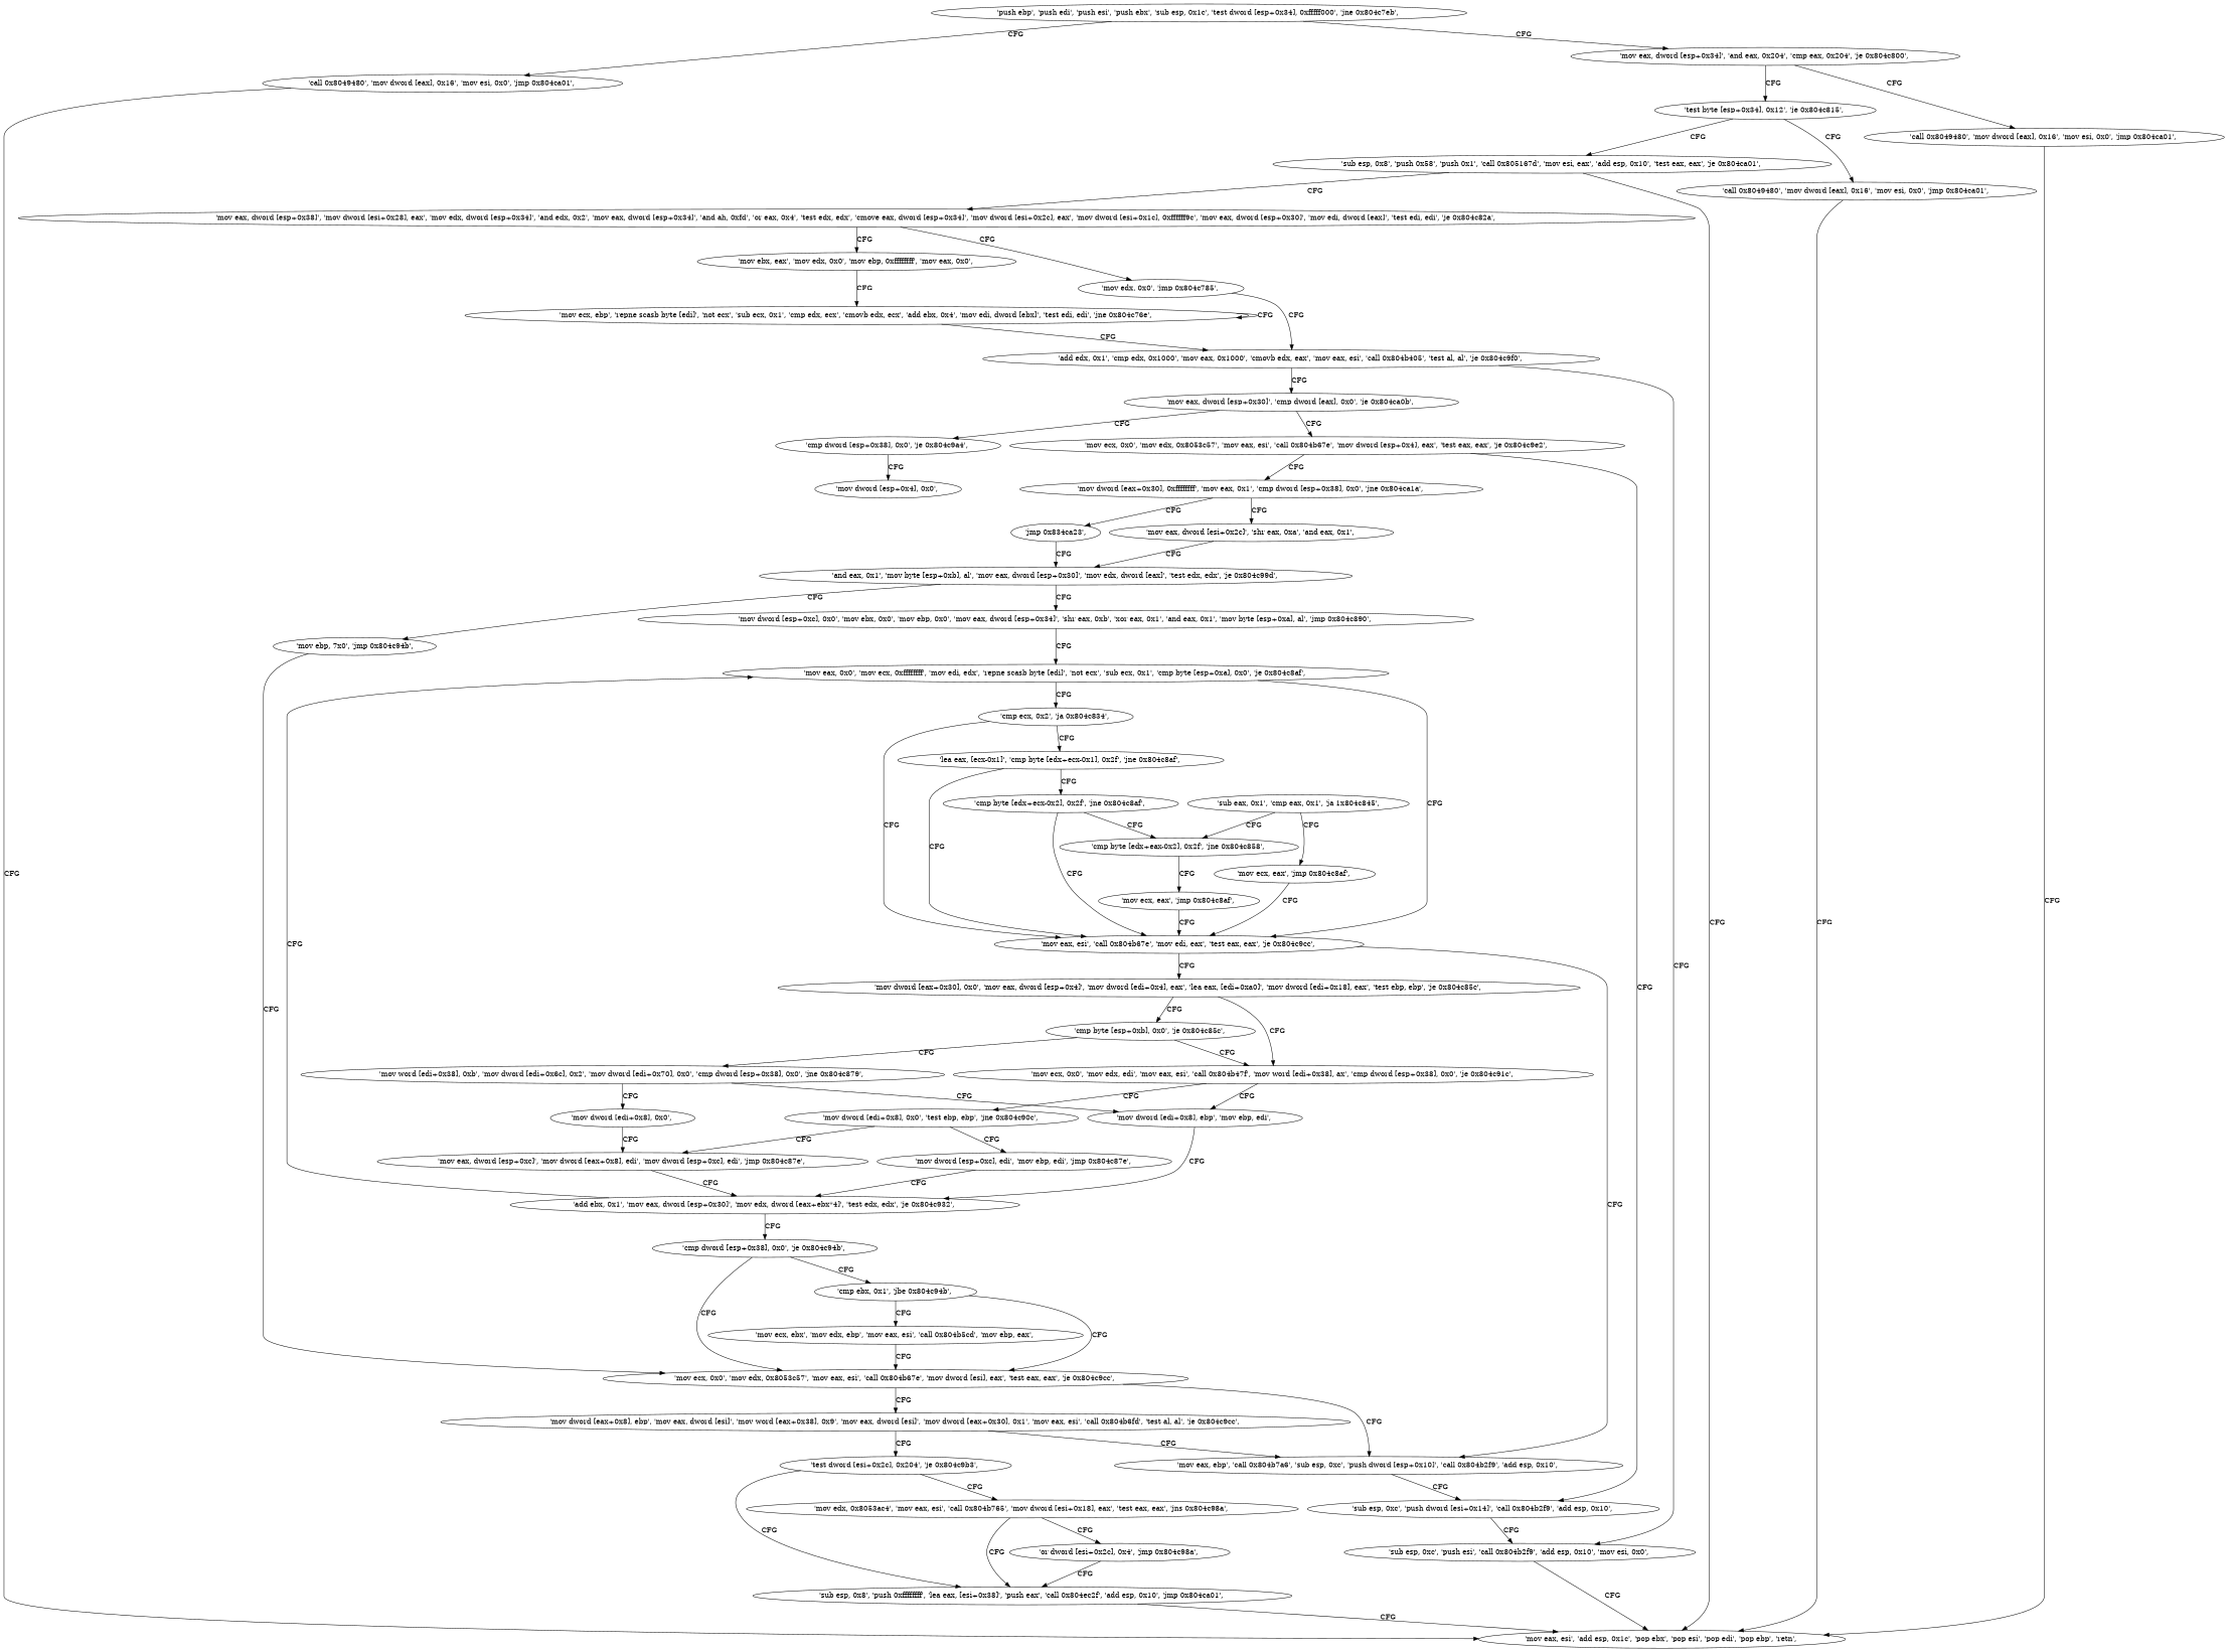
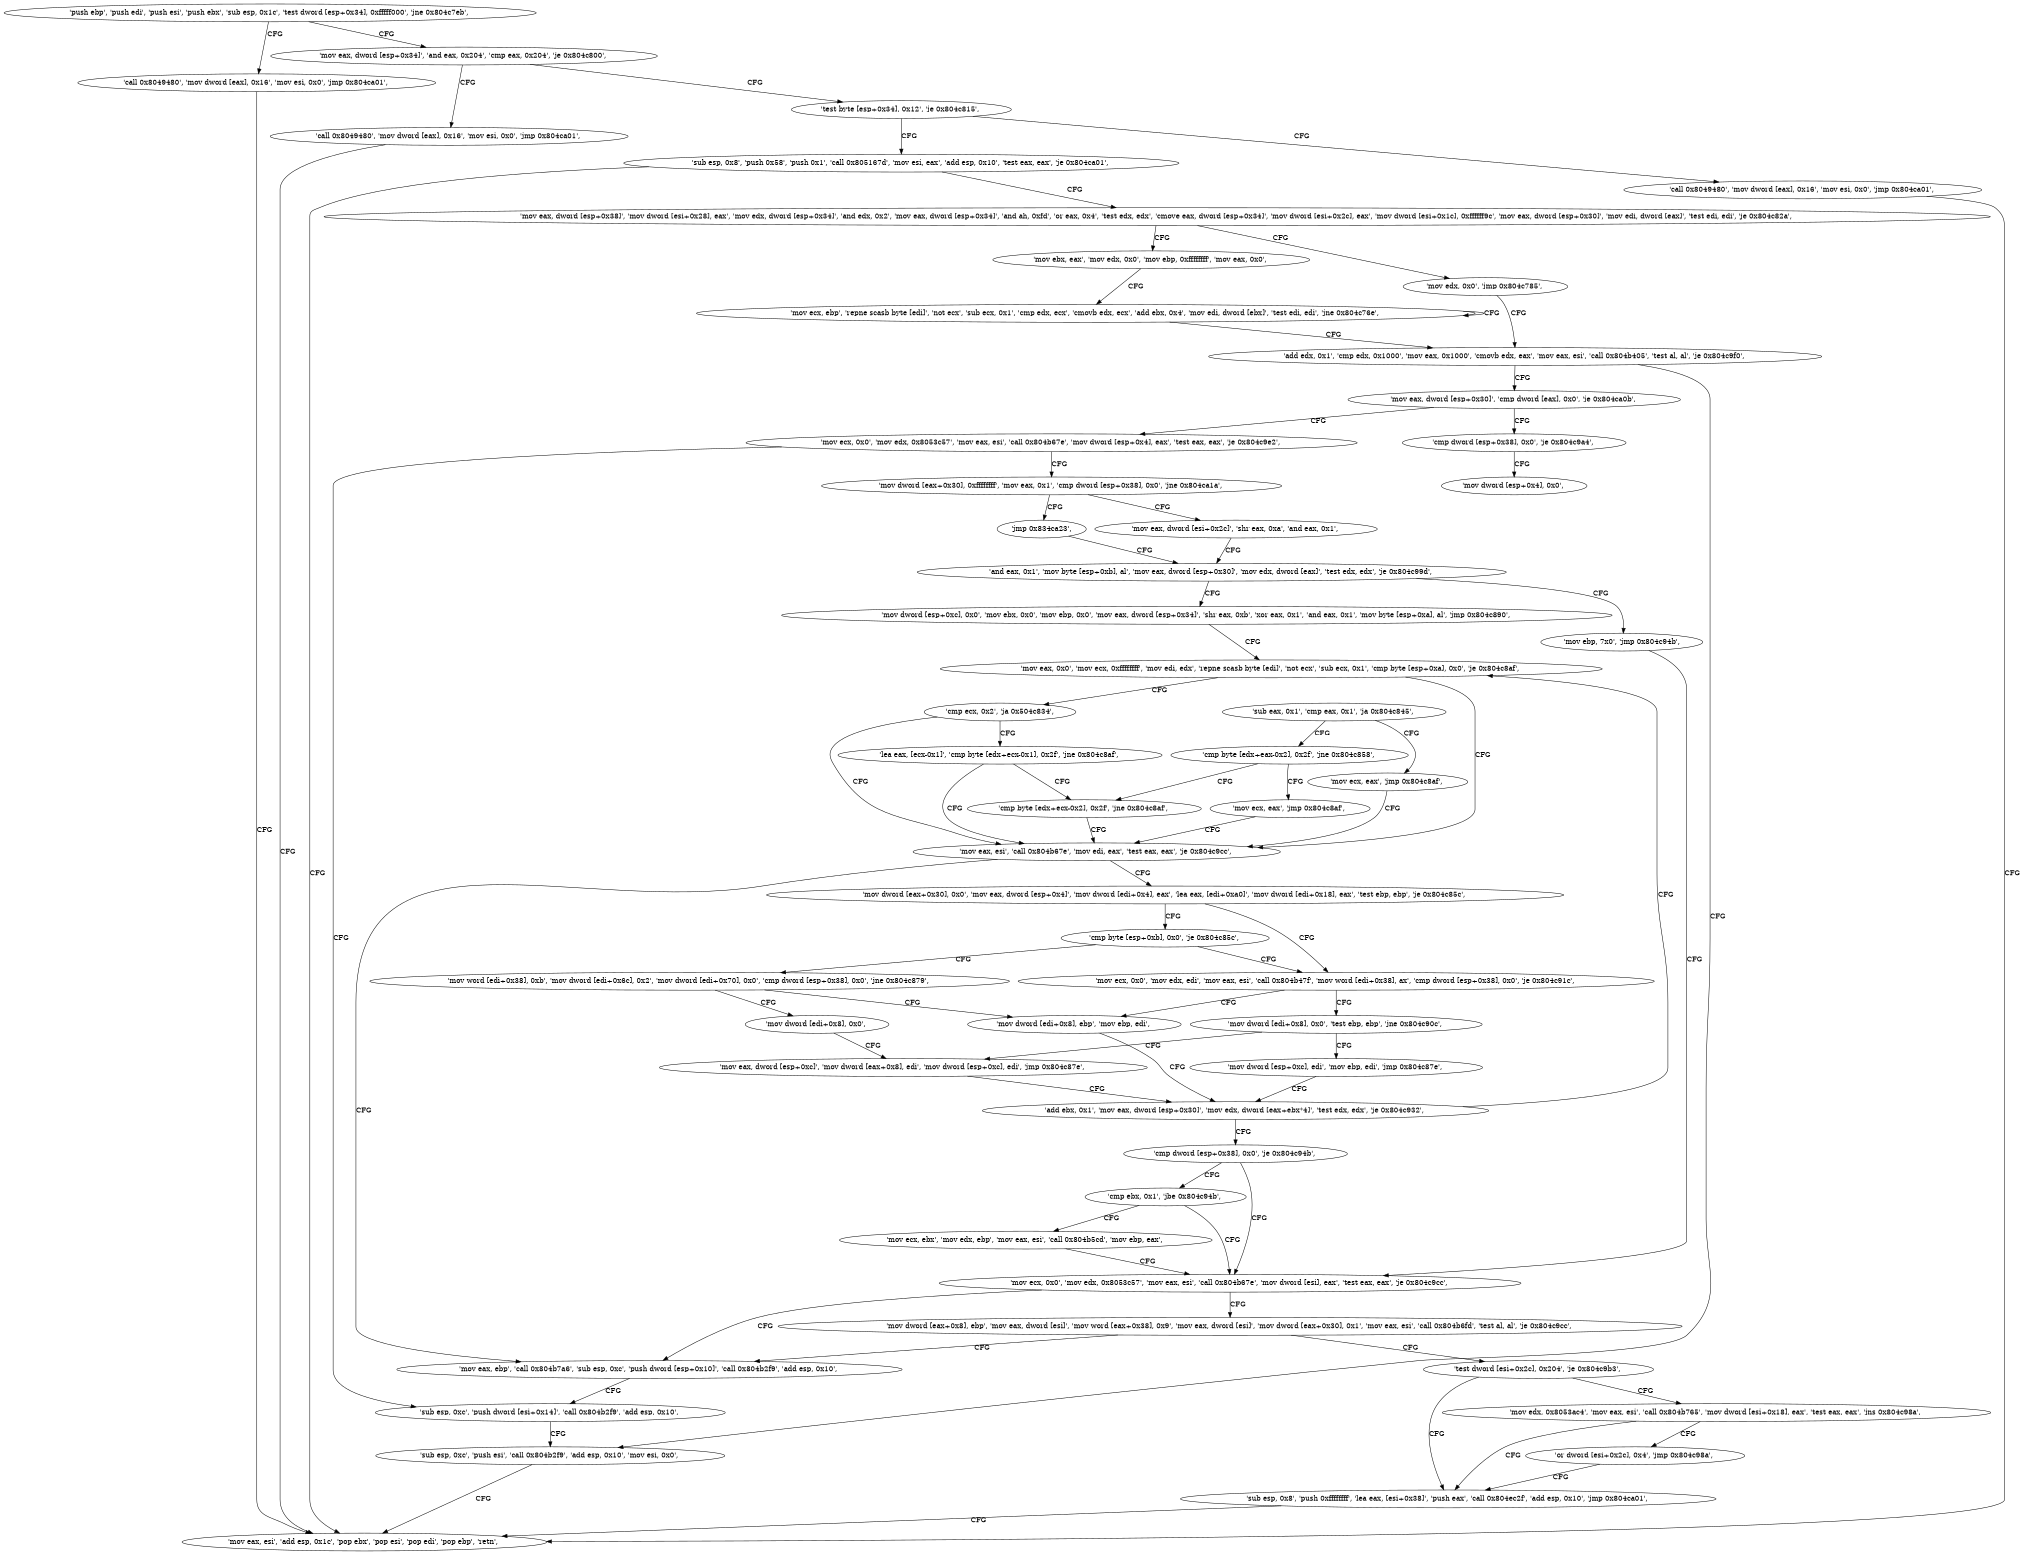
  digraph {
    n1 [label="'push ebp', 'push edi', 'push esi', 'push ebx', 'sub esp, 0x1c', 'test dword [esp+0x34], 0xfffff000', 'jne 0x804c7eb', "]
    n2 [label="'call 0x8049480', 'mov dword [eax], 0x16', 'mov esi, 0x0', 'jmp 0x804ca01', "]
    n3 [label="'mov eax, dword [esp+0x34]', 'and eax, 0x204', 'cmp eax, 0x204', 'je 0x804c800', "]
    n4 [label="'mov eax, esi', 'add esp, 0x1c', 'pop ebx', 'pop esi', 'pop edi', 'pop ebp', 'retn', "]
    n5 [label="'call 0x8049480', 'mov dword [eax], 0x16', 'mov esi, 0x0', 'jmp 0x804ca01', "]
    n6 [label="'test byte [esp+0x34], 0x12', 'je 0x804c815', "]
    n7 [label="'call 0x8049480', 'mov dword [eax], 0x16', 'mov esi, 0x0', 'jmp 0x804ca01', "]
    n8 [label="'sub esp, 0x8', 'push 0x58', 'push 0x1', 'call 0x805167d', 'mov esi, eax', 'add esp, 0x10', 'test eax, eax', 'je 0x804ca01', "]
    n9 [label="'mov eax, dword [esp+0x38]', 'mov dword [esi+0x28], eax', 'mov edx, dword [esp+0x34]', 'and edx, 0x2', 'mov eax, dword [esp+0x34]', 'and ah, 0xfd', 'or eax, 0x4', 'test edx, edx', 'cmove eax, dword [esp+0x34]', 'mov dword [esi+0x2c], eax', 'mov dword [esi+0x1c], 0xffffff9c', 'mov eax, dword [esp+0x30]', 'mov edi, dword [eax]', 'test edi, edi', 'je 0x804c82a', "]
    n10 [label="'mov edx, 0x0', 'jmp 0x804c785', "]
    n11 [label="'mov ebx, eax', 'mov edx, 0x0', 'mov ebp, 0xffffffff', 'mov eax, 0x0', "]
    n12 [label="'add edx, 0x1', 'cmp edx, 0x1000', 'mov eax, 0x1000', 'cmovb edx, eax', 'mov eax, esi', 'call 0x804b405', 'test al, al', 'je 0x804c9f0', "]
    n13 [label="'mov ecx, ebp', 'repne scasb byte [edi]', 'not ecx', 'sub ecx, 0x1', 'cmp edx, ecx', 'cmovb edx, ecx', 'add ebx, 0x4', 'mov edi, dword [ebx]', 'test edi, edi', 'jne 0x804c76e', "]
    n14 [label="'sub esp, 0xc', 'push esi', 'call 0x804b2f9', 'add esp, 0x10', 'mov esi, 0x0', "]
    n15 [label="'mov eax, dword [esp+0x30]', 'cmp dword [eax], 0x0', 'je 0x804ca0b', "]
    n16 [label="'cmp dword [esp+0x38], 0x0', 'je 0x804c9a4', "]
    n17 [label="'mov ecx, 0x0', 'mov edx, 0x8053c57', 'mov eax, esi', 'call 0x804b67e', 'mov dword [esp+0x4], eax', 'test eax, eax', 'je 0x804c9e2', "]
    n18 [label="'mov dword [esp+0x4], 0x0', "]
    n19 [label="'sub esp, 0xc', 'push dword [esi+0x14]', 'call 0x804b2f9', 'add esp, 0x10', "]
    n20 [label="'mov dword [eax+0x30], 0xffffffff', 'mov eax, 0x1', 'cmp dword [esp+0x38], 0x0', 'jne 0x804ca1a', "]
    n21 [label="'mov eax, dword [esi+0x2c]', 'shr eax, 0xa', 'and eax, 0x1', "]
    n22 [label="'jmp 0x834ca23',"]
    n23 [label="'mov ecx, 0x0', 'mov edx, 0x8053c57', 'mov eax, esi', 'call 0x804b67e', 'mov dword [esi], eax', 'test eax, eax', 'je 0x804c9cc', "]
    n24 [label="'mov eax, ebp', 'call 0x804b7a6', 'sub esp, 0xc', 'push dword [esp+0x10]', 'call 0x804b2f9', 'add esp, 0x10', "]
    n25 [label="'mov dword [eax+0x8], ebp', 'mov eax, dword [esi]', 'mov word [eax+0x38], 0x9', 'mov eax, dword [esi]', 'mov dword [eax+0x30], 0x1', 'mov eax, esi', 'call 0x804b6fd', 'test al, al', 'je 0x804c9cc', "]
    n26 [label="'and eax, 0x1', 'mov byte [esp+0xb], al', 'mov eax, dword [esp+0x30]', 'mov edx, dword [eax]', 'test edx, edx', 'je 0x804c99d', "]
    n27 [label="'test dword [esi+0x2c], 0x204', 'je 0x804c9b3', "]
    n28 [label="'mov ebp, 7x0', 'jmp 0x804c94b',"]
    n29 [label="'mov dword [esp+0xc], 0x0', 'mov ebx, 0x0', 'mov ebp, 0x0', 'mov eax, dword [esp+0x34]', 'shr eax, 0xb', 'xor eax, 0x1', 'and eax, 0x1', 'mov byte [esp+0xa], al', 'jmp 0x804c890', "]
    n30 [label="'mov edx, 0x8053ac4', 'mov eax, esi', 'call 0x804b765', 'mov dword [esi+0x18], eax', 'test eax, eax', 'jns 0x804c98a', "]
    n31 [label="'sub esp, 0x8', 'push 0xffffffff', 'lea eax, [esi+0x38]', 'push eax', 'call 0x804ec2f', 'add esp, 0x10', 'jmp 0x804ca01', "]
    n32 [label="'mov eax, 0x0', 'mov ecx, 0xffffffff', 'mov edi, edx', 'repne scasb byte [edi]', 'not ecx', 'sub ecx, 0x1', 'cmp byte [esp+0xa], 0x0', 'je 0x804c8af', "]
    n33 [label="'mov eax, esi', 'call 0x804b67e', 'mov edi, eax', 'test eax, eax', 'je 0x804c9cc', "]
-   n34 [label="'cmp ecx, 0x2', 'ja 0x804c834', "]
+   n34 [label="'cmp ecx, 0x2', 'ja 0x504c834',"]
    n35 [label="'mov dword [eax+0x30], 0x0', 'mov eax, dword [esp+0x4]', 'mov dword [edi+0x4], eax', 'lea eax, [edi+0xa0]', 'mov dword [edi+0x18], eax', 'test ebp, ebp', 'je 0x804c85c', "]
    n36 [label="'lea eax, [ecx-0x1]', 'cmp byte [edx+ecx-0x1], 0x2f', 'jne 0x804c8af', "]
    n37 [label="'or dword [esi+0x2c], 0x4', 'jmp 0x804c98a', "]
    n38 [label="'mov ecx, 0x0', 'mov edx, edi', 'mov eax, esi', 'call 0x804b47f', 'mov word [edi+0x38], ax', 'cmp dword [esp+0x38], 0x0', 'je 0x804c91c', "]
    n39 [label="'cmp byte [esp+0xb], 0x0', 'je 0x804c85c', "]
    n40 [label="'cmp byte [edx+ecx-0x2], 0x2f', 'jne 0x804c8af', "]
    n41 [label="'mov dword [edi+0x8], 0x0', 'test ebp, ebp', 'jne 0x804c90c', "]
    n42 [label="'mov dword [edi+0x8], ebp', 'mov ebp, edi', "]
    n43 [label="'mov word [edi+0x38], 0xb', 'mov dword [edi+0x6c], 0x2', 'mov dword [edi+0x70], 0x0', 'cmp dword [esp+0x38], 0x0', 'jne 0x804c879', "]
    n44 [label="'cmp byte [edx+eax-0x2], 0x2f', 'jne 0x804c858', "]
    n45 [label="'mov eax, dword [esp+0xc]', 'mov dword [eax+0x8], edi', 'mov dword [esp+0xc], edi', 'jmp 0x804c87e', "]
    n46 [label="'mov dword [esp+0xc], edi', 'mov ebp, edi', 'jmp 0x804c87e', "]
    n47 [label="'add ebx, 0x1', 'mov eax, dword [esp+0x30]', 'mov edx, dword [eax+ebx*4]', 'test edx, edx', 'je 0x804c932', "]
    n48 [label="'mov dword [edi+0x8], 0x0', "]
    n49 [label="'mov ecx, eax', 'jmp 0x804c8af', "]
    n50 [label="'cmp dword [esp+0x38], 0x0', 'je 0x804c94b', "]
-   n51 [label="'sub eax, 0x1', 'cmp eax, 0x1', 'ja 1x804c845',"]
+   n51 [label="'sub eax, 0x1', 'cmp eax, 0x1', 'ja 0x804c845', "]
    n52 [label="'mov ecx, eax', 'jmp 0x804c8af', "]
    n53 [label="'cmp ebx, 0x1', 'jbe 0x804c94b', "]
    n54 [label="'mov ecx, ebx', 'mov edx, ebp', 'mov eax, esi', 'call 0x804b5cd', 'mov ebp, eax', "]
    n1 -> n2 [label=CFG]
    n1 -> n3 [label=CFG]
    n2 -> n4 [label=CFG]
    n3 -> n5 [label=CFG]
    n3 -> n6 [label=CFG]
    n5 -> n4 [label=CFG]
    n6 -> n7 [label=CFG]
    n6 -> n8 [label=CFG]
    n7 -> n4 [label=CFG]
    n8 -> n4 [label=CFG]
    n8 -> n9 [label=CFG]
    n9 -> n10 [label=CFG]
    n9 -> n11 [label=CFG]
    n10 -> n12 [label=CFG]
    n11 -> n13 [label=CFG]
    n12 -> n14 [label=CFG]
    n12 -> n15 [label=CFG]
    n13 -> n12 [label=CFG]
    n13 -> n13 [label=CFG]
    n14 -> n4 [label=CFG]
    n15 -> n16 [label=CFG]
    n15 -> n17 [label=CFG]
    n16 -> n18 [label=CFG]
    n17 -> n19 [label=CFG]
    n17 -> n20 [label=CFG]
    n19 -> n14 [label=CFG]
    n20 -> n21 [label=CFG]
    n20 -> n22 [label=CFG]
    n21 -> n26 [label=CFG]
    n22 -> n26 [label=CFG]
    n23 -> n24 [label=CFG]
    n23 -> n25 [label=CFG]
    n24 -> n19 [label=CFG]
    n25 -> n24 [label=CFG]
    n25 -> n27 [label=CFG]
    n26 -> n28 [label=CFG]
    n26 -> n29 [label=CFG]
    n27 -> n30 [label=CFG]
    n27 -> n31 [label=CFG]
    n28 -> n23 [label=CFG]
    n29 -> n32 [label=CFG]
    n30 -> n31 [label=CFG]
    n30 -> n37 [label=CFG]
    n31 -> n4 [label=CFG]
    n32 -> n33 [label=CFG]
    n32 -> n34 [label=CFG]
    n33 -> n24 [label=CFG]
    n33 -> n35 [label=CFG]
    n34 -> n33 [label=CFG]
    n34 -> n36 [label=CFG]
    n35 -> n38 [label=CFG]
    n35 -> n39 [label=CFG]
    n36 -> n33 [label=CFG]
    n36 -> n40 [label=CFG]
    n37 -> n31 [label=CFG]
    n38 -> n41 [label=CFG]
    n38 -> n42 [label=CFG]
    n39 -> n38 [label=CFG]
    n39 -> n43 [label=CFG]
    n40 -> n33 [label=CFG]
-   n40 -> n44 [label=CFG]
+   n44 -> n40 [label=CFG]
    n41 -> n45 [label=CFG]
    n41 -> n46 [label=CFG]
    n42 -> n47 [label=CFG]
    n43 -> n42 [label=CFG]
    n43 -> n48 [label=CFG]
    n44 -> n49 [label=CFG]
    n45 -> n47 [label=CFG]
    n46 -> n47 [label=CFG]
    n47 -> n32 [label=CFG]
    n47 -> n50 [label=CFG]
    n48 -> n45 [label=CFG]
    n49 -> n33 [label=CFG]
    n50 -> n23 [label=CFG]
    n50 -> n53 [label=CFG]
    n51 -> n44 [label=CFG]
    n51 -> n52 [label=CFG]
    n52 -> n33 [label=CFG]
    n53 -> n23 [label=CFG]
    n53 -> n54 [label=CFG]
    n54 -> n23 [label=CFG]
  }
